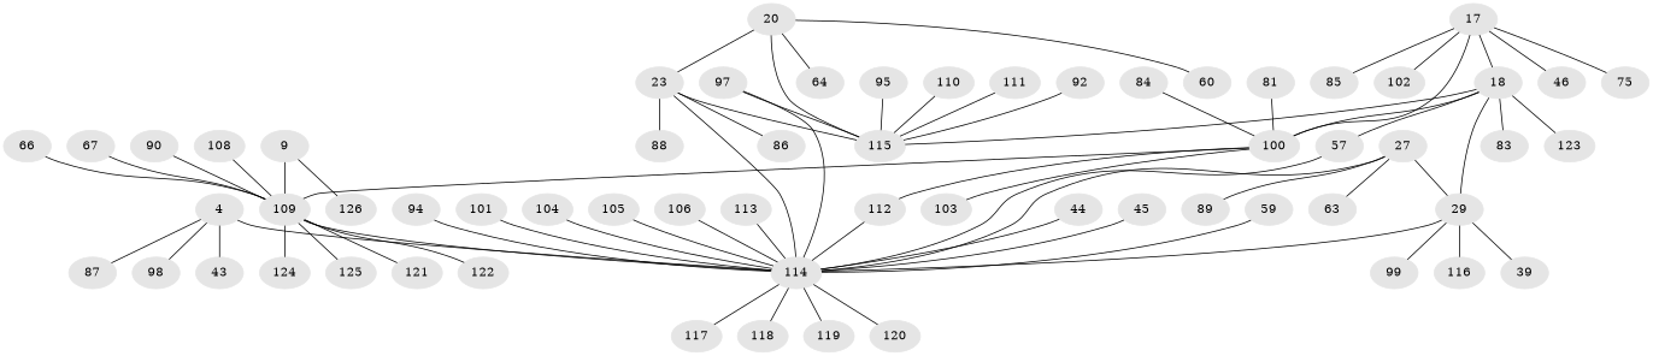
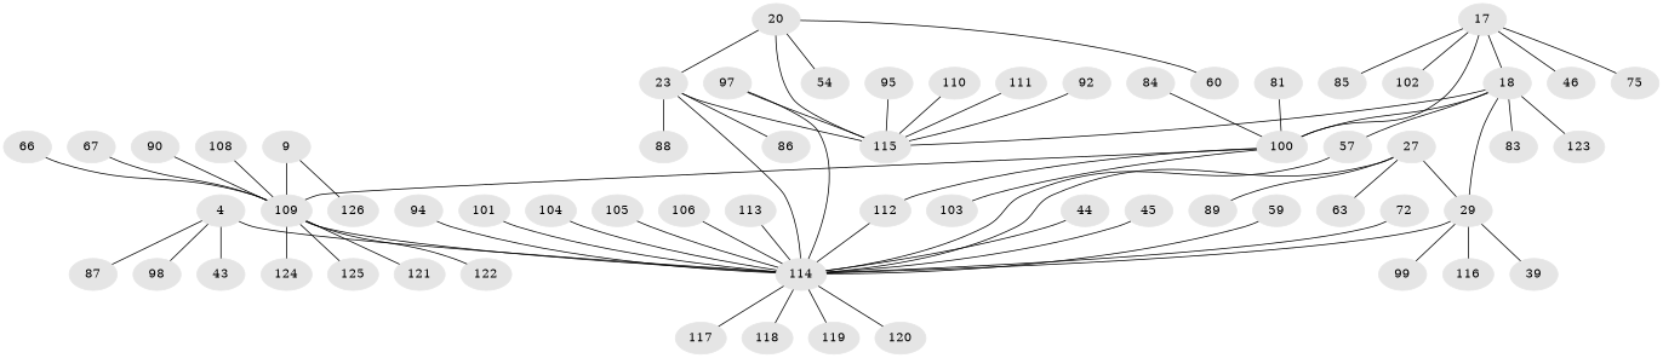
  graph {
    node [color=gray90 style=filled]
    4 [super="+1"]
    43
    87
    98
    114 [super="+53+107+68+31+33+42"]
    117
    118 [super="+96"]
    119 [super="+80"]
    120 [super="+71+93"]
    9 [super="+7"]
    109 [super="+73+79+11+12+40+48+61"]
    126 [super="+65"]
    121
    122
    124
    125 [super="+77"]
    17 [super="+15"]
    18 [super="+14"]
    46
    75
    85
    100 [super="+64+69+78"]
    102
    29 [super="+25"]
    57
    83 [super="+74"]
    115 [super="+37+24+91+32"]
    123
    103
    112
    39
    99
    116
    20 [super="+19"]
    23 [super="+22"]
-   54 [label=64]
+   54
    60
    86
    88
    27 [super="+26"]
    63
    89
    44
    45
    59
    66
    67 [super="+38"]
+   72
    81 [super="+50"]
    84
    90
    92
    94 [super="+70"]
    95
    97 [super="+82"]
    101
    104
    105
    106
    108
    110
    111
    113
    4 -- 43
    4 -- 87
    4 -- 98
    4 -- 114 [weight=8]
    114 -- 117
    114 -- 118
    114 -- 119
    114 -- 120
    9 -- 109 [weight=8]
    9 -- 126
    109 -- 114 [weight=4]
    109 -- 121
    109 -- 122
    109 -- 124
    109 -- 125
    17 -- 18 [weight=4]
    17 -- 46
    17 -- 75
    17 -- 85
    17 -- 100 [weight=4]
    17 -- 102
    18 -- 100 [weight=4]
    18 -- 29
    18 -- 57
    18 -- 83
    18 -- 115 [weight=3]
    18 -- 123
    100 -- 109
    100 -- 103
    100 -- 112
    29 -- 114 [weight=4]
    29 -- 39
    29 -- 99
    29 -- 116
    57 -- 114
    112 -- 114 [weight=2]
    20 -- 115 [weight=4]
    20 -- 23 [weight=4]
    20 -- 54
    20 -- 60
    23 -- 114 [weight=2]
    23 -- 115 [weight=4]
    23 -- 86
    23 -- 88
    27 -- 114 [weight=5]
    27 -- 29 [weight=4]
    27 -- 63
    27 -- 89
    44 -- 114
    45 -- 114
    59 -- 114
    66 -- 109
    67 -- 109
+   72 -- 114
    81 -- 100
    84 -- 100
    90 -- 109
    92 -- 115
    94 -- 114
    95 -- 115
    97 -- 114
    97 -- 115
    101 -- 114
    104 -- 114
    105 -- 114
    106 -- 114
    108 -- 109
    110 -- 115
    111 -- 115
    113 -- 114
  }
